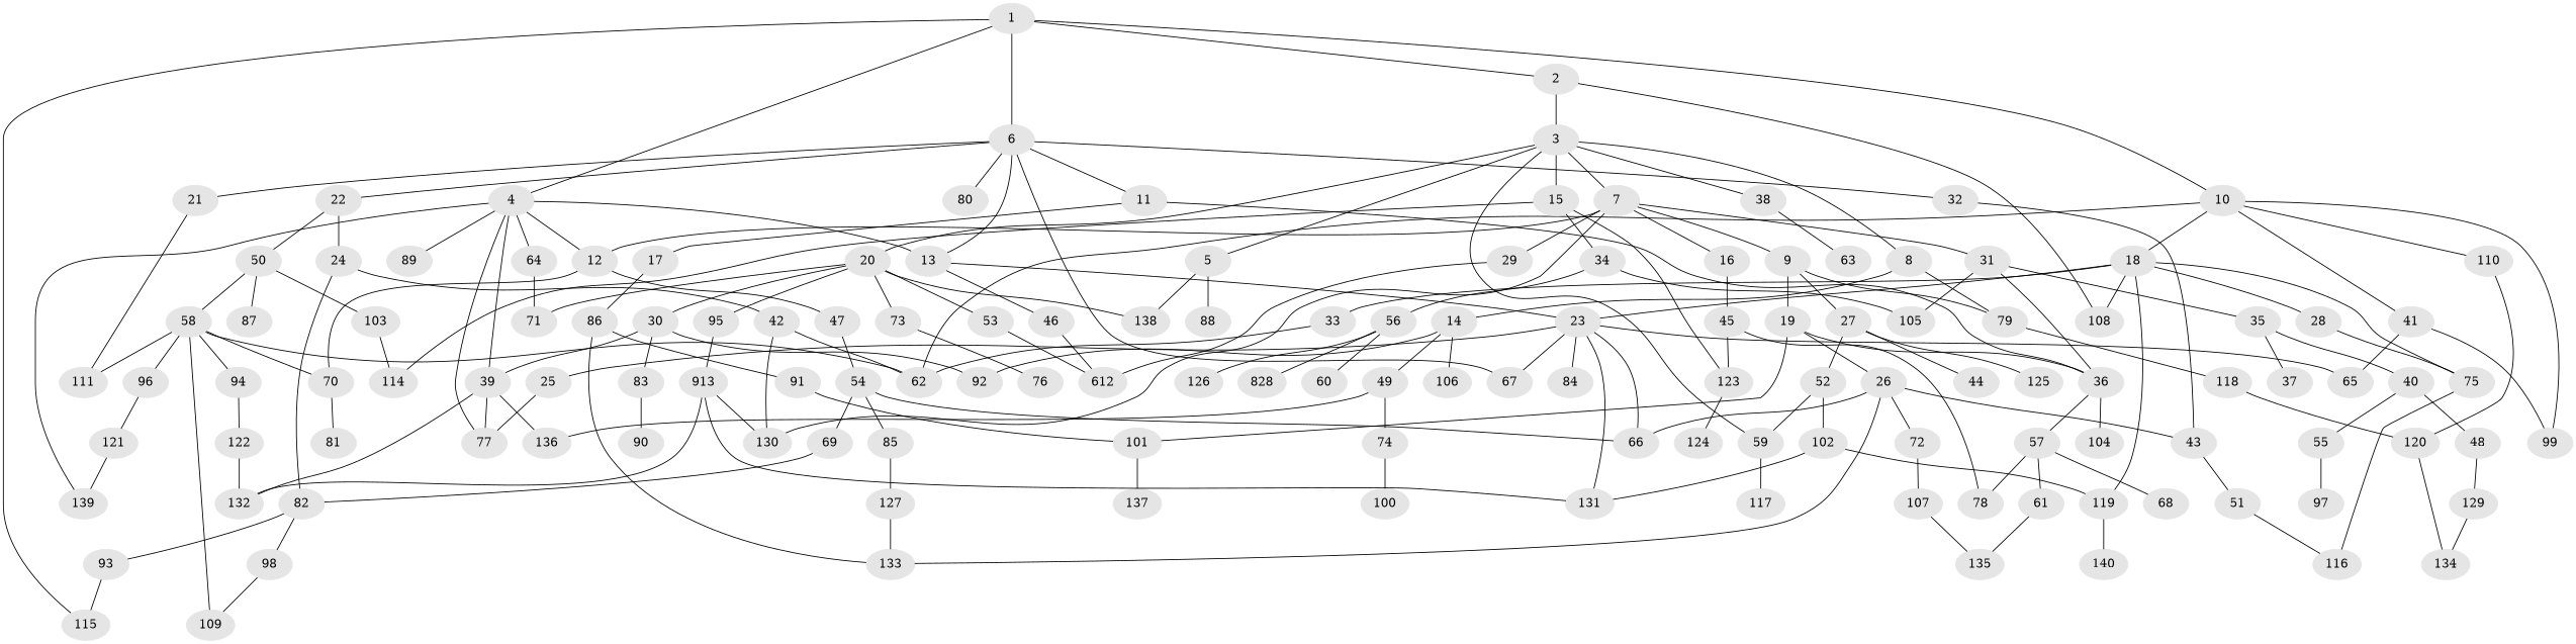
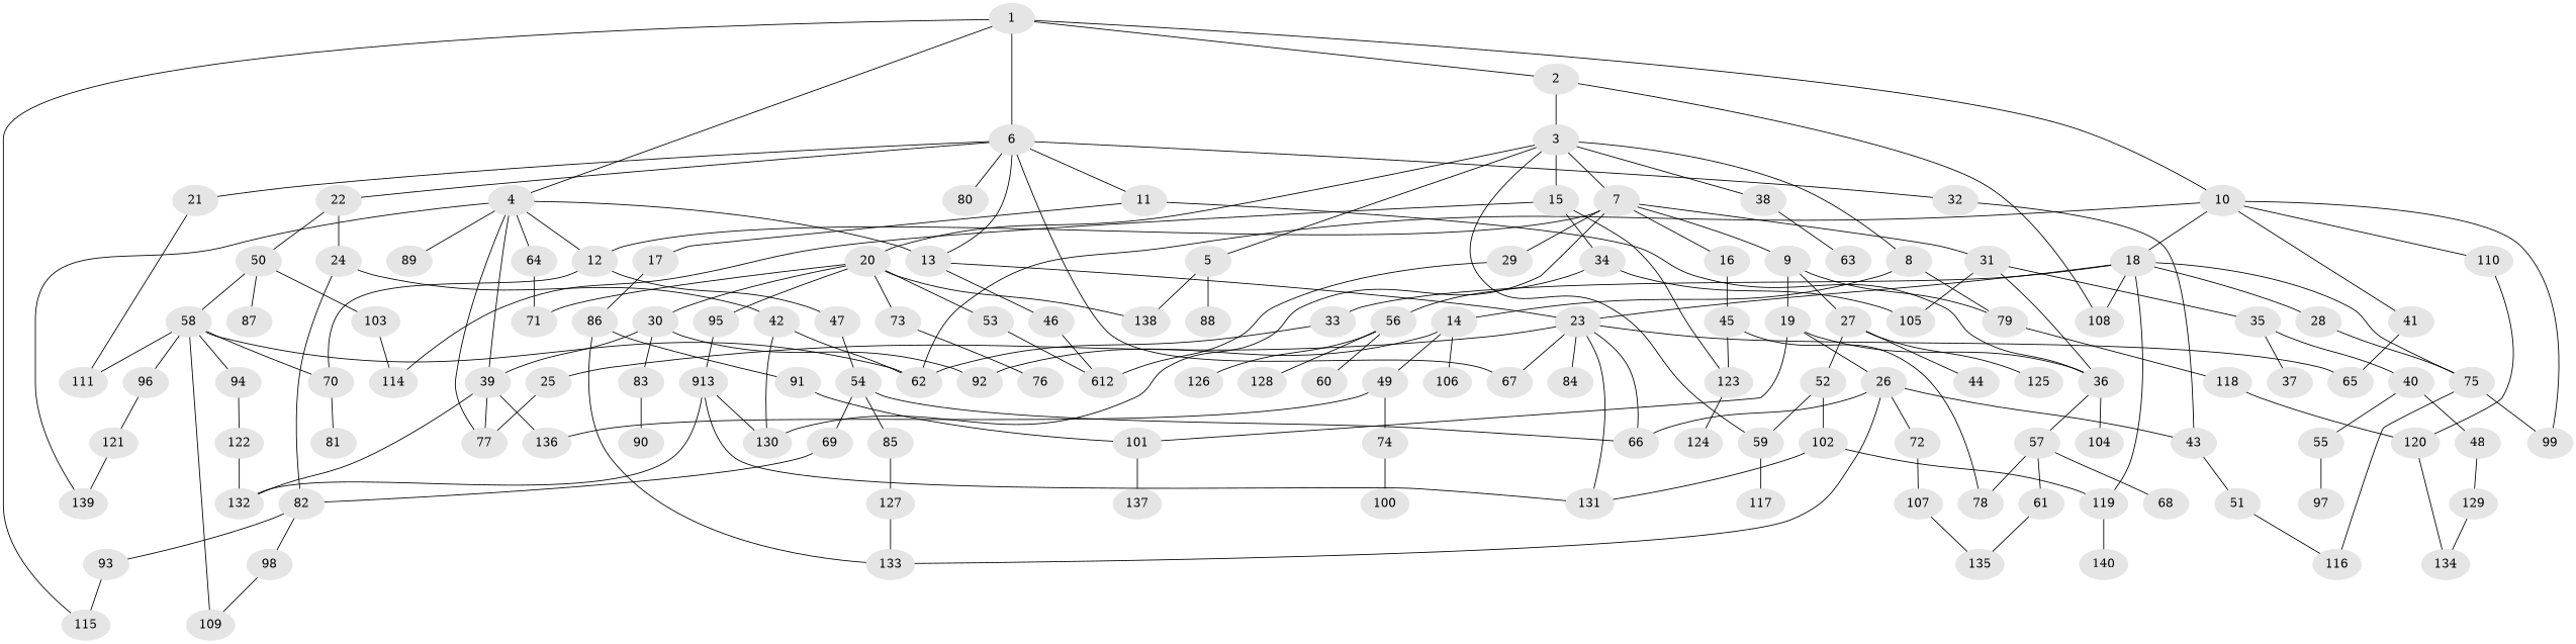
  graph {
    node [color=gray90 style=filled]
    1
    2
    4
    6
    10
    115
    3
    108
    12
    13
    39
    64
    77
    89
    139
    11
    21
    22
    32
    67
    80
    18
    41
    62
    99
    110
    5
    7
    8
    15
    20
    38
    59
    88
    138
    9
    16
    29
    31
    130
    14
    79
    34
    114
    123
    30
    53
    71
    73
    95
    63
    117
    47
    70
    23
    46
    132
    136
    17
    36
    111
    24
    50
    43
    19
    27
    45
    n68 [label=612]
    35
    105
    49
    92
    106
    118
    26
    101
    44
    52
    125
    28
    33
    75
    119
    65
    120
    86
    57
    104
    54
    81
    25
    66
    84
    131
    74
    56
    124
    78
    133
    91
    116
    140
    72
    137
    83
    76
    n107 [label=913]
    42
    82
    58
    87
    103
    93
    98
    51
    107
    102
    90
    37
    40
    60
    126
-   128 [label=828]
+   128
    48
    55
    61
    68
    129
    97
    69
    85
    134
    100
    94
    96
    109
    127
    135
    122
    121
    1 -- 2
    1 -- 4
    1 -- 6
    1 -- 10
    1 -- 115
    2 -- 3
    2 -- 108
    4 -- 12
    4 -- 13
    4 -- 39
    4 -- 64
    4 -- 77
    4 -- 89
    4 -- 139
    6 -- 13
    6 -- 11
    6 -- 21
    6 -- 22
    6 -- 32
    6 -- 67
    6 -- 80
    10 -- 18
    10 -- 41
    10 -- 62
    10 -- 99
    10 -- 110
    3 -- 5
    3 -- 7
    3 -- 8
    3 -- 15
    3 -- 20
    3 -- 38
    3 -- 59
    12 -- 47
    12 -- 70
    13 -- 23
    13 -- 46
    39 -- 77
    39 -- 132
    39 -- 136
    64 -- 71
    11 -- 17
    11 -- 36
    21 -- 111
    22 -- 24
    22 -- 50
    32 -- 43
    18 -- 108
    18 -- 23
    18 -- 28
    18 -- 33
    18 -- 75
    18 -- 119
-   41 -- 99
+   75 -- 99
    41 -- 65
    110 -- 120
    5 -- 88
    5 -- 138
    7 -- 12
    7 -- 9
    7 -- 16
    7 -- 29
    7 -- 31
    7 -- 130
    8 -- 14
    8 -- 79
    15 -- 34
    15 -- 114
    15 -- 123
    20 -- 138
    20 -- 30
    20 -- 53
    20 -- 71
    20 -- 73
    20 -- 95
    38 -- 63
    59 -- 117
    9 -- 79
    9 -- 19
    9 -- 27
    16 -- 45
    29 -- n68
    31 -- 36
    31 -- 35
    31 -- 105
    14 -- 49
    14 -- 92
    14 -- 106
    79 -- 118
    34 -- 105
    34 -- 56
    123 -- 124
    30 -- 39
    30 -- 92
    30 -- 83
    53 -- n68
    73 -- 76
    95 -- n107
    47 -- 54
    70 -- 81
    23 -- 67
    23 -- 65
    23 -- 25
    23 -- 66
    23 -- 84
    23 -- 131
    46 -- n68
    17 -- 86
    36 -- 57
    36 -- 104
    24 -- 42
    24 -- 82
    50 -- 58
    50 -- 87
    50 -- 103
    43 -- 51
    19 -- 36
    19 -- 26
    19 -- 101
    27 -- 44
    27 -- 52
    27 -- 125
    45 -- 123
    45 -- 78
    35 -- 37
    35 -- 40
    49 -- 136
    49 -- 74
    118 -- 120
    26 -- 43
    26 -- 66
    26 -- 133
    26 -- 72
    101 -- 137
    52 -- 59
    52 -- 102
    28 -- 75
    33 -- 62
    75 -- 116
    119 -- 140
    120 -- 134
    86 -- 133
    86 -- 91
    57 -- 78
    57 -- 61
    57 -- 68
    54 -- 66
    54 -- 69
    54 -- 85
    25 -- 77
    74 -- 100
    56 -- 60
    56 -- 126
    56 -- 128
    91 -- 101
    72 -- 107
    83 -- 90
    n107 -- 130
    n107 -- 132
    n107 -- 131
    42 -- 62
    42 -- 130
    82 -- 93
    82 -- 98
    58 -- 62
    58 -- 70
    58 -- 111
    58 -- 94
    58 -- 96
    58 -- 109
    103 -- 114
    93 -- 115
    98 -- 109
    51 -- 116
    107 -- 135
    102 -- 119
    102 -- 131
    40 -- 48
    40 -- 55
    48 -- 129
    55 -- 97
    61 -- 135
    129 -- 134
    69 -- 82
    85 -- 127
    94 -- 122
    96 -- 121
    127 -- 133
    122 -- 132
    121 -- 139
  }
